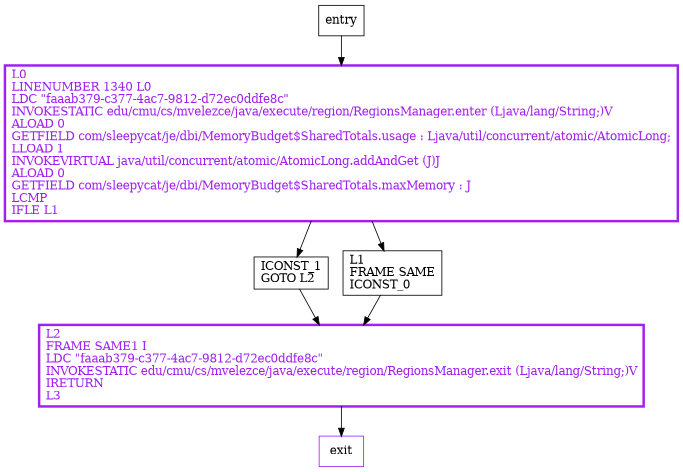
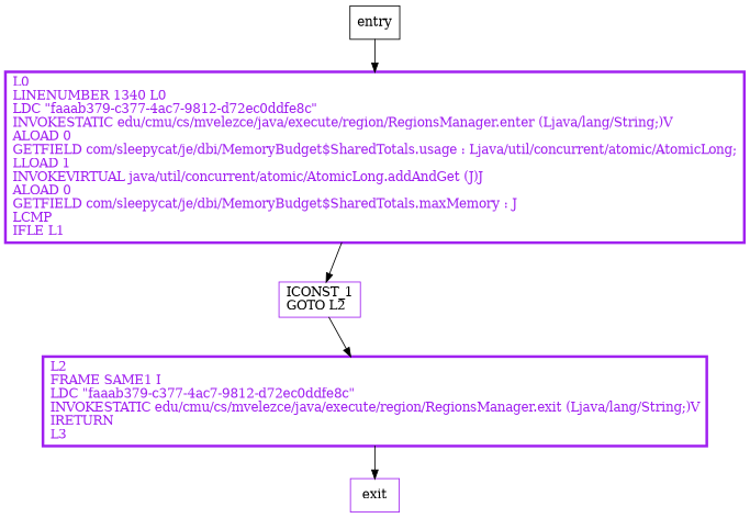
  digraph {
    node [shape=record]
-   n1 [label="ICONST_1\lGOTO L2\l"]
+   n1 [label="ICONST_1\lGOTO L2\l" color=purple]
    n2 [color=purple fontcolor=purple label="L2\lFRAME SAME1 I\lLDC \"faaab379-c377-4ac7-9812-d72ec0ddfe8c\"\lINVOKESTATIC edu/cmu/cs/mvelezce/java/execute/region/RegionsManager.exit (Ljava/lang/String;)V\lIRETURN\lL3\l" penwidth=3]
    exit [color=purple]
    n4 [color=purple fontcolor=purple label="L0\lLINENUMBER 1340 L0\lLDC \"faaab379-c377-4ac7-9812-d72ec0ddfe8c\"\lINVOKESTATIC edu/cmu/cs/mvelezce/java/execute/region/RegionsManager.enter (Ljava/lang/String;)V\lALOAD 0\lGETFIELD com/sleepycat/je/dbi/MemoryBudget$SharedTotals.usage : Ljava/util/concurrent/atomic/AtomicLong;\lLLOAD 1\lINVOKEVIRTUAL java/util/concurrent/atomic/AtomicLong.addAndGet (J)J\lALOAD 0\lGETFIELD com/sleepycat/je/dbi/MemoryBudget$SharedTotals.maxMemory : J\lLCMP\lIFLE L1\l" penwidth=3]
-   n5 [label="L1\lFRAME SAME\lICONST_0\l"]
    entry
    n1 -> n2
    n2 -> exit
    n4 -> n1
-   n4 -> n5
-   n5 -> n2
    entry -> n4
  }
